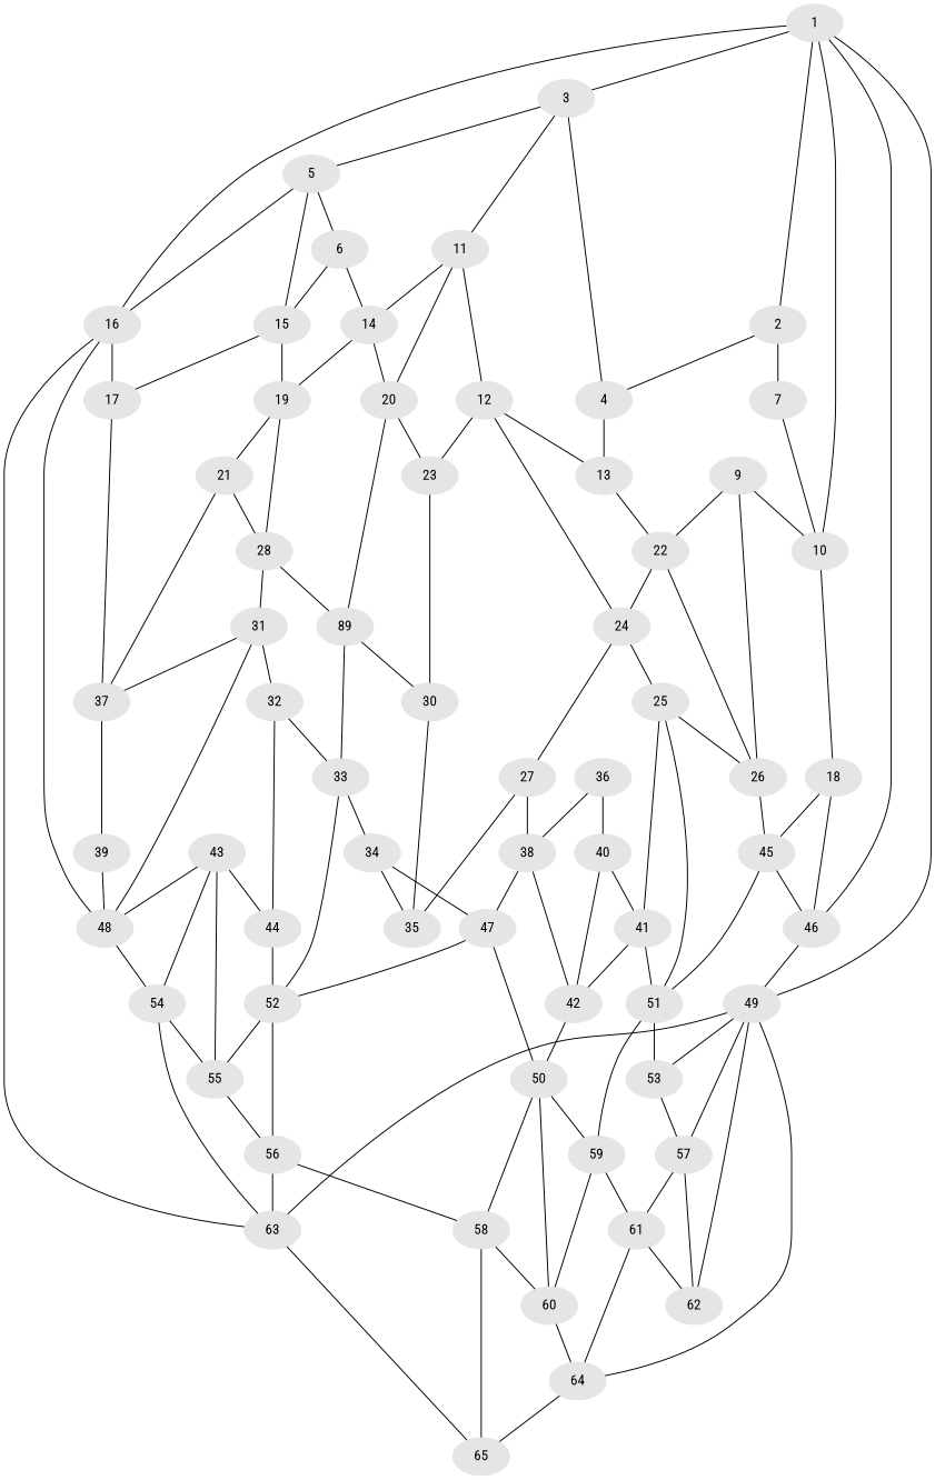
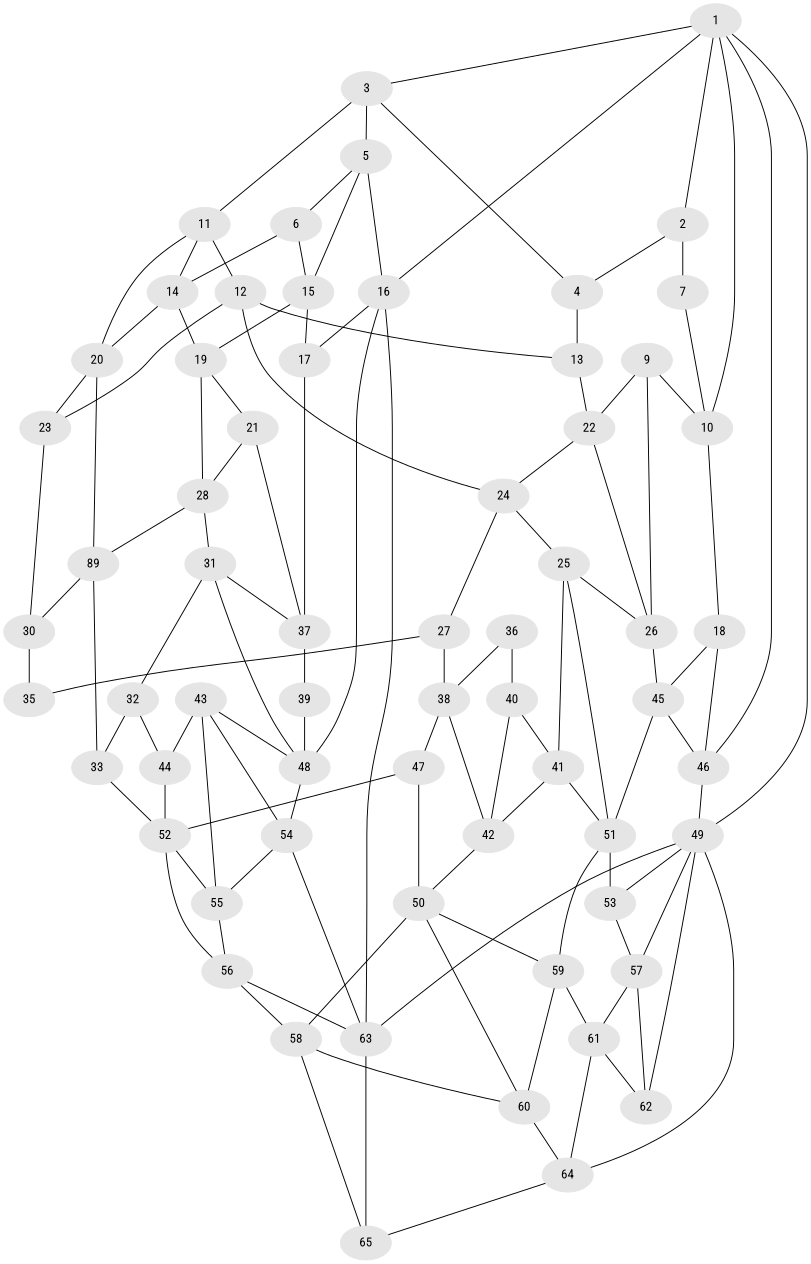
  graph {
    fontname="Roboto Condensed"
    node [color=gray90 fontname="Roboto Condensed" style=filled]
    edge [fontname="Roboto Condensed" weight=1.0]
    1
    2
    3
    10
    16
    46
    49
    4
    7
    5
    11
    18
    17
    48
    63
    53
    57
    62
    64
    13
    6
    15
    14
    12
    20
    22
    19
    9
    26
    24
    45
    23
    n33 [label=89]
    30
    25
    27
    21
    28
    37
    54
    65
    39
    51
    31
    33
    35
    41
    38
    42
    59
    47
    32
-   34
    52
    44
    55
    56
    50
    36
    40
    58
    60
    43
    61
    1 -- 2
    1 -- 3
    1 -- 10
    1 -- 16
    1 -- 46
    1 -- 49
    2 -- 4
    2 -- 7
    3 -- 4
    3 -- 5
    3 -- 11
    10 -- 18
    16 -- 17
    16 -- 48
    16 -- 63
    46 -- 49
    49 -- 63
    49 -- 53
    49 -- 57
    49 -- 62
    49 -- 64
    4 -- 13
    7 -- 10
    5 -- 16
    5 -- 6
    5 -- 15
    11 -- 14
    11 -- 12
    11 -- 20
    18 -- 46
    18 -- 45
    17 -- 37
    48 -- 54
    63 -- 65
    53 -- 57
    57 -- 62
    57 -- 61
    64 -- 65
    13 -- 22
    6 -- 15
    6 -- 14
    15 -- 17
    15 -- 19
    14 -- 20
    14 -- 19
    12 -- 13
    12 -- 24
    12 -- 23
    20 -- 23
    20 -- n33
    22 -- 26
    22 -- 24
    19 -- 21
    19 -- 28
    9 -- 10
    9 -- 22
    9 -- 26
    26 -- 45
    24 -- 25
    24 -- 27
    45 -- 46
    45 -- 51
    23 -- 30
    n33 -- 30
    n33 -- 33
    30 -- 35 [weight=2.0]
    25 -- 26
    25 -- 51
    25 -- 41
    27 -- 35
    27 -- 38
    21 -- 28
    21 -- 37
    28 -- n33
    28 -- 31
    37 -- 39
    54 -- 63
    54 -- 55
    39 -- 48 [weight=2.0]
    51 -- 53 [weight=2.0]
    51 -- 59
    31 -- 48
    31 -- 37
    31 -- 32
-   33 -- 34
    33 -- 52
    41 -- 51
    41 -- 42
    38 -- 42
    38 -- 47
    42 -- 50
    59 -- 60
    59 -- 61
    47 -- 52
    47 -- 50
    32 -- 33
    32 -- 44
-   34 -- 35
-   34 -- 47
    52 -- 55
    52 -- 56
    44 -- 52 [weight=2.0]
    55 -- 56
    56 -- 63
    56 -- 58
    50 -- 59
    50 -- 58
    50 -- 60
    36 -- 38
    36 -- 40 [weight=2.0]
    40 -- 41
    40 -- 42
    58 -- 65
    58 -- 60
    60 -- 64
    43 -- 48
    43 -- 54
    43 -- 44
    43 -- 55
    61 -- 62
    61 -- 64
  }
